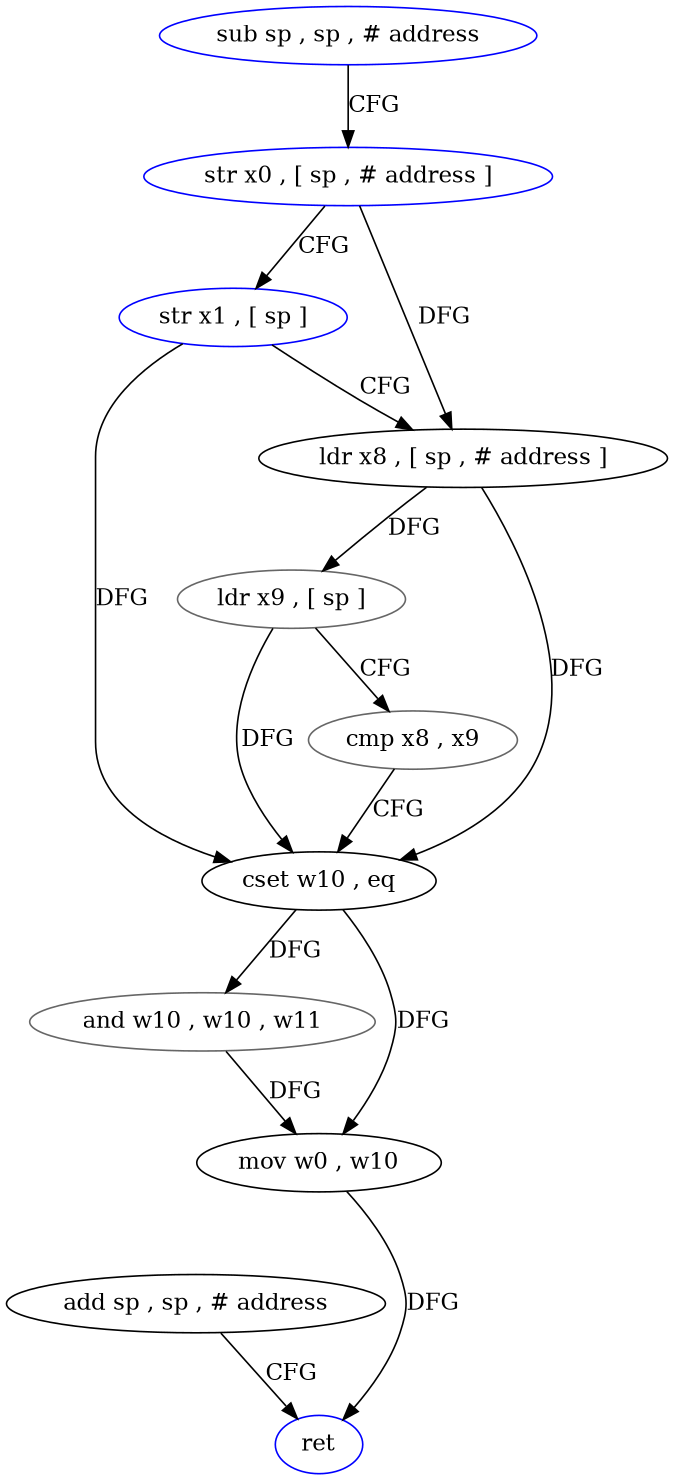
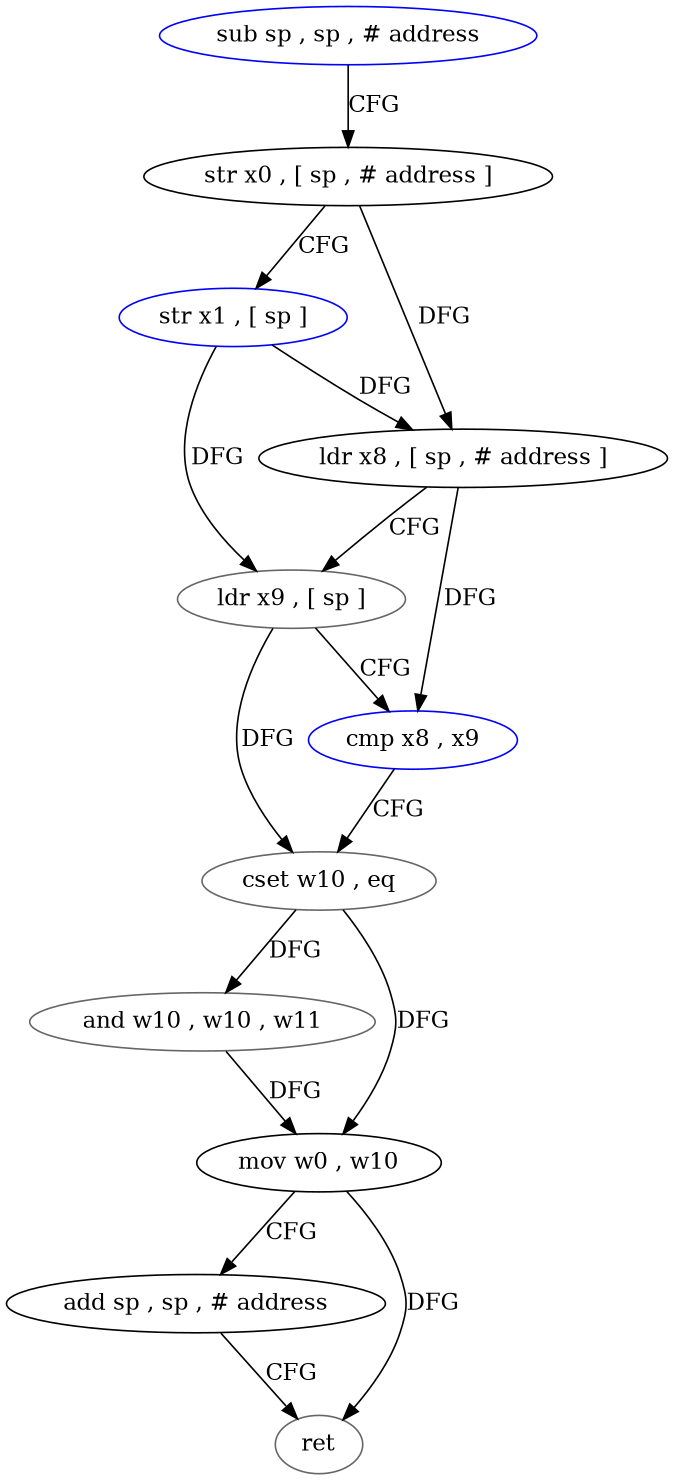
  digraph {
    node [color=black]
    n1 [color=blue label="sub sp , sp , # address"]
-   n2 [color=blue label="str x0 , [ sp , # address ]"]
+   n2 [label="str x0 , [ sp , # address ]"]
    n3 [color=blue label="str x1 , [ sp ]"]
    n4 [label="ldr x8 , [ sp , # address ]"]
    n5 [color=gray40 label="ldr x9 , [ sp ]"]
-   n6 [label="cset w10 , eq"]
-   n7 [color=gray40 label="cmp x8 , x9"]
+   n6 [color=gray40 label="cset w10 , eq"]
+   n7 [color=blue label="cmp x8 , x9"]
    n8 [color=gray40 label="and w10 , w10 , w11"]
    n9 [label="mov w0 , w10"]
    n10 [label="add sp , sp , # address"]
-   n11 [color=blue label=ret]
+   n11 [color=gray40 label=ret]
    n1 -> n2 [label=CFG]
    n2 -> n3 [label=CFG]
    n2 -> n4 [label=DFG]
-   n3 -> n4 [label=CFG]
-   n3 -> n6 [label=DFG]
-   n4 -> n5 [label=DFG]
-   n4 -> n6 [label=DFG]
+   n3 -> n4 [label=DFG]
+   n3 -> n5 [label=DFG]
+   n4 -> n5 [label=CFG]
+   n4 -> n7 [label=DFG]
    n5 -> n6 [label=DFG]
    n5 -> n7 [label=CFG]
    n6 -> n8 [label=DFG]
    n6 -> n9 [label=DFG]
    n7 -> n6 [label=CFG]
    n8 -> n9 [label=DFG]
+   n9 -> n10 [label=CFG]
    n9 -> n11 [label=DFG]
    n10 -> n11 [label=CFG]
  }
